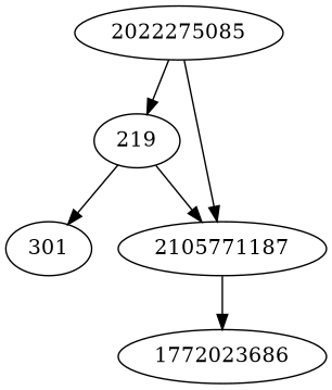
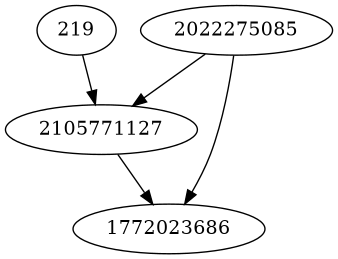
  strict digraph {
    n1 [label=219]
-   301
-   2105771187
+   2105771187 [label=2105771127]
    1772023686
    2022275085
-   n1 -> 301
    n1 -> 2105771187
    2105771187 -> 1772023686
-   2022275085 -> n1
+   2022275085 -> 1772023686
    2022275085 -> 2105771187
  }
